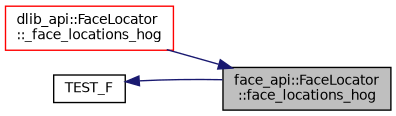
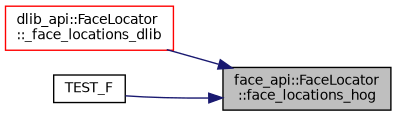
  digraph {
    rankdir=RL
    node [color=black fillcolor=white fontname=Helvetica fontsize=10 shape=record style=filled]
    edge [color=midnightblue dir=back fontname=Helvetica fontsize=10 labelfontname=Helvetica labelfontsize=10 style=solid]
    n1 [fillcolor=grey75 fontcolor=black height=0.2 label="face_api::FaceLocator\l::face_locations_hog" width=0.4]
-   n2 [color=red height=0.2 label="dlib_api::FaceLocator\l::_face_locations_hog" width=0.4]
+   n2 [color=red height=0.2 label="dlib_api::FaceLocator\l::_face_locations_dlib" width=0.4]
    n3 [height=0.2 label=TEST_F width=0.4]
    n1 -> n2
-   n3 -> n1
+   n1 -> n3
  }
